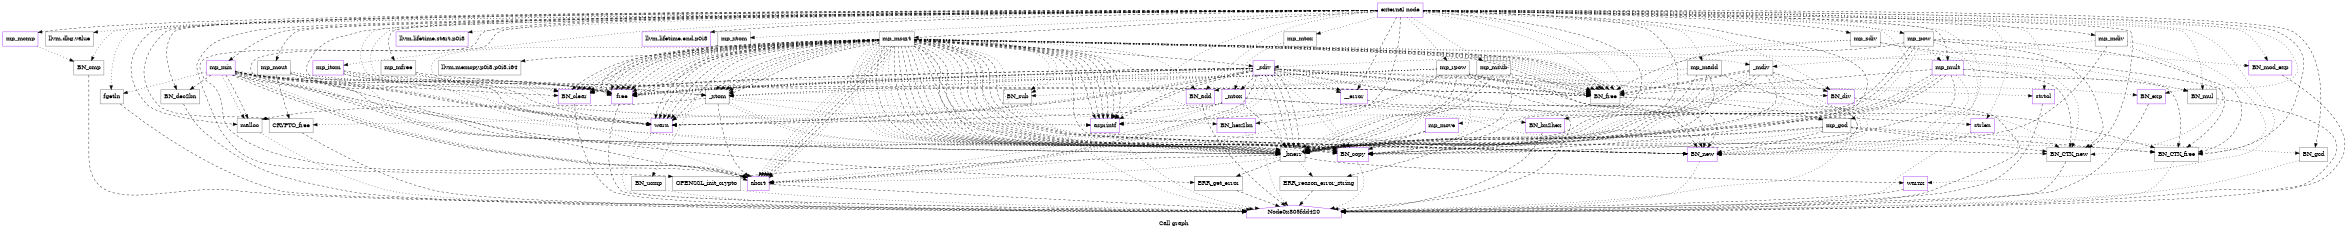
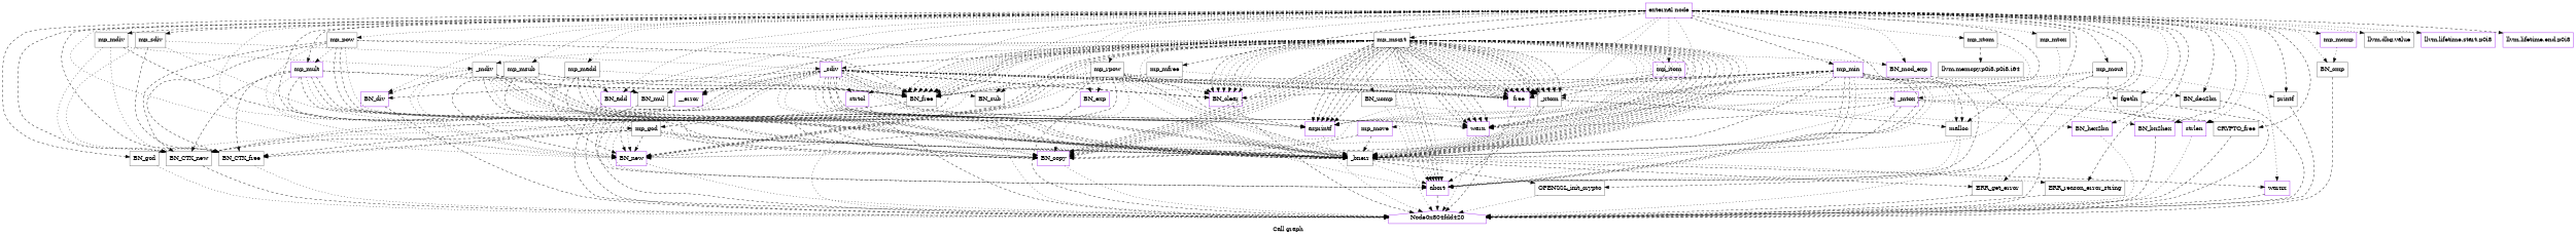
  digraph {
    label="Call graph"
    node [color=gray40 shape=record]
    edge [style=dotted]
    n1 [color=purple label="{external node}"]
    n2 [label="{mp_gcd}"]
    n3 [label="{llvm.dbg.value}"]
    n4 [label="{BN_CTX_new}"]
    n5 [color=purple label="{BN_new}"]
    n6 [label="{BN_gcd}"]
    n7 [color=purple label="{BN_copy}"]
    n8 [label="{BN_free}"]
    n9 [label="{BN_CTX_free}"]
    n10 [label="{OPENSSL_init_crypto}"]
    n11 [label="{ERR_get_error}"]
    n12 [label="{ERR_reason_error_string}"]
    n13 [color=purple label="{warnx}"]
    n14 [color=purple label="{abort}"]
    n15 [color=purple label="{mp_itom}"]
    n16 [color=purple label="{llvm.lifetime.start.p0i8}"]
    n17 [color=purple label="{asprintf}"]
    n18 [color=purple label="{warn}"]
    n19 [color=purple label="{free}"]
    n20 [color=purple label="{llvm.lifetime.end.p0i8}"]
    n21 [label="{malloc}"]
    n22 [color=purple label="{BN_hex2bn}"]
    n23 [label="{mp_madd}"]
    n24 [color=purple label="{BN_add}"]
    n25 [color=purple label="{mp_mcmp}"]
    n26 [label="{BN_cmp}"]
    n27 [label="{mp_mdiv}"]
    n28 [color=purple label="{BN_div}"]
    n29 [label="{mp_mfree}"]
    n30 [color=purple label="{BN_clear}"]
    n31 [color=purple label="{mp_min}"]
    n32 [label="{fgetln}"]
    n33 [label="{BN_dec2bn}"]
    n34 [label="{mp_mout}"]
    n35 [label="{CRYPTO_free}"]
+   n36 [label="{printf}"]
    n37 [color=purple label="{mp_move}"]
    n38 [label="{mp_msqrt}"]
    n39 [label="{BN_mul}"]
    n40 [color=purple label="{__error}"]
    n41 [color=purple label="{strtol}"]
    n42 [color=purple label="{BN_bn2hex}"]
    n43 [color=purple label="{strlen}"]
    n44 [label="{mp_msub}"]
    n45 [label="{mp_mtox}"]
    n46 [color=purple label="{mp_mult}"]
    n47 [label="{mp_pow}"]
    n48 [color=purple label="{BN_mod_exp}"]
    n49 [label="{mp_rpow}"]
    n50 [color=purple label="{BN_exp}"]
    n51 [label="{mp_sdiv}"]
    n52 [label="{mp_xtom}"]
    n53 [label="{_bnerr}"]
-   Node0x804fdd420 [color=purple shape=house label=Node0x805fdd420]
+   Node0x804fdd420 [color=purple shape=house]
    n55 [label="{_xtom}"]
    n56 [label="{_mdiv}"]
    n57 [label="{llvm.memcpy.p0i8.p0i8.i64}"]
    n58 [label="{BN_sub}"]
    n59 [label="{BN_ucmp}"]
    n60 [color=purple label="{_sdiv}"]
    n61 [color=purple label="{_mtox}"]
    n1 -> n2
    n1 -> n3
    n1 -> n4 [style=dashed]
    n1 -> n5
    n1 -> n6 [style=dashed]
    n1 -> n7 [style=dashed]
    n1 -> n8
    n1 -> n9 [style=dashed]
    n1 -> n10 [style=dashed]
    n1 -> n11 [style=dashed]
    n1 -> n12 [style=dashed]
    n1 -> n13
    n1 -> n14 [style=dashed]
    n1 -> n15
    n1 -> n16
    n1 -> n17
    n1 -> n18 [style=dashed]
    n1 -> n19
    n1 -> n20 [style=dashed]
    n1 -> n21 [style=dashed]
    n1 -> n22 [style=dashed]
    n1 -> n23
    n1 -> n24
    n1 -> n25 [style=dashed]
    n1 -> n26
    n1 -> n27 [style=dashed]
    n1 -> n28
    n1 -> n29 [style=dashed]
    n1 -> n30
    n1 -> n31 [style=dashed]
    n1 -> n32
    n1 -> n33 [style=dashed]
    n1 -> n34 [style=dashed]
    n1 -> n35 [style=dashed]
+   n1 -> n36 [style=dashed]
    n1 -> n37
    n1 -> n38 [style=dashed]
    n1 -> n39
    n1 -> n40 [style=dashed]
    n1 -> n41
    n1 -> n42 [style=dashed]
    n1 -> n43
    n1 -> n44
    n1 -> n45
    n1 -> n46 [style=dashed]
    n1 -> n47
    n1 -> n48
    n1 -> n49
    n1 -> n50
    n1 -> n51 [style=dashed]
    n1 -> n52
    n2 -> n4 [style=dashed]
    n2 -> n5 [style=dashed]
    n2 -> n6
    n2 -> n7
    n2 -> n9 [style=dashed]
    n2 -> n53 [style=dashed]
    n2 -> n53
    n2 -> n53
    n4 -> Node0x804fdd420 [style=dashed]
    n5 -> Node0x804fdd420
    n6 -> Node0x804fdd420
    n7 -> Node0x804fdd420
    n8 -> n2 [style=dashed]
    n8 -> Node0x804fdd420
    n9 -> Node0x804fdd420
    n10 -> Node0x804fdd420
    n11 -> Node0x804fdd420 [style=dashed]
    n12 -> Node0x804fdd420 [style=dashed]
    n13 -> Node0x804fdd420 [style=dashed]
    n14 -> Node0x804fdd420 [style=dashed]
-   n15 -> n14
+   n21 -> n14
    n15 -> n17
-   n15 -> n18 [style=dashed]
+   n15 -> n18
    n15 -> n19
    n15 -> n55 [style=dashed]
    n17 -> Node0x804fdd420
    n18 -> Node0x804fdd420
    n19 -> Node0x804fdd420 [style=dashed]
    n21 -> Node0x804fdd420
    n22 -> Node0x804fdd420
    n23 -> n5 [style=dashed]
    n23 -> n7 [style=dashed]
    n23 -> n8
    n23 -> n24
    n23 -> n53 [style=dashed]
    n23 -> n53
    n23 -> n53 [style=dashed]
    n24 -> Node0x804fdd420 [style=dashed]
    n25 -> n26
    n26 -> Node0x804fdd420 [style=dashed]
    n27 -> n4
    n27 -> n9
    n27 -> n53 [style=dashed]
    n27 -> n56
    n28 -> Node0x804fdd420 [style=dashed]
    n29 -> n8 [style=dashed]
    n29 -> n19
    n29 -> n30
    n30 -> Node0x804fdd420 [style=dashed]
    n31 -> n5
    n31 -> n7 [style=dashed]
    n31 -> n8 [style=dashed]
    n31 -> n14 [style=dashed]
    n31 -> n14 [style=dashed]
    n31 -> n14
    n31 -> n18 [style=dashed]
    n31 -> n18 [style=dashed]
    n31 -> n18
    n31 -> n19
    n31 -> n19 [style=dashed]
    n31 -> n21
    n31 -> n21 [style=dashed]
    n31 -> n30 [style=dashed]
    n31 -> n32
    n31 -> n33 [style=dashed]
    n31 -> n53 [style=dashed]
    n31 -> n53 [style=dashed]
    n31 -> n53
    n32 -> Node0x804fdd420 [style=dashed]
    n33 -> Node0x804fdd420 [style=dashed]
    n34 -> n14 [style=dashed]
    n34 -> n17
    n34 -> n18
    n34 -> n19
    n34 -> n35 [style=dashed]
+   n34 -> n36
    n34 -> n53
    n35 -> Node0x804fdd420 [style=dashed]
+   n36 -> Node0x804fdd420 [style=dashed]
    n37 -> n7 [style=dashed]
    n37 -> n53 [style=dashed]
    n38 -> n4 [style=dashed]
    n38 -> n5 [style=dashed]
    n38 -> n5 [style=dashed]
    n38 -> n5 [style=dashed]
    n38 -> n5
    n38 -> n7 [style=dashed]
    n38 -> n7 [style=dashed]
    n38 -> n7
    n38 -> n7 [style=dashed]
    n38 -> n7 [style=dashed]
    n38 -> n7 [style=dashed]
    n38 -> n7
    n38 -> n8 [style=dashed]
    n38 -> n8
    n38 -> n8
    n38 -> n8
    n38 -> n8
    n38 -> n8
    n38 -> n8
    n38 -> n8 [style=dashed]
    n38 -> n8 [style=dashed]
    n38 -> n8
    n38 -> n9
    n38 -> n14
    n38 -> n14
    n38 -> n14
    n38 -> n14 [style=dashed]
    n38 -> n14 [style=dashed]
    n38 -> n14
    n38 -> n17 [style=dashed]
    n38 -> n17 [style=dashed]
    n38 -> n17 [style=dashed]
    n38 -> n17 [style=dashed]
    n38 -> n17 [style=dashed]
    n38 -> n17 [style=dashed]
    n38 -> n18 [style=dashed]
    n38 -> n18 [style=dashed]
    n38 -> n18
    n38 -> n18 [style=dashed]
    n38 -> n18
    n38 -> n18 [style=dashed]
    n38 -> n19 [style=dashed]
    n38 -> n19 [style=dashed]
    n38 -> n19 [style=dashed]
    n38 -> n19
    n38 -> n19 [style=dashed]
    n38 -> n19
    n38 -> n19 [style=dashed]
    n38 -> n19
    n38 -> n19
    n38 -> n19 [style=dashed]
    n38 -> n19 [style=dashed]
    n38 -> n19 [style=dashed]
    n38 -> n24
    n38 -> n30 [style=dashed]
    n38 -> n30
    n38 -> n30
    n38 -> n30 [style=dashed]
    n38 -> n30
    n38 -> n30
    n38 -> n39
    n38 -> n53
    n38 -> n53
    n38 -> n53
    n38 -> n53
    n38 -> n53 [style=dashed]
    n38 -> n53
    n38 -> n53
    n38 -> n53 [style=dashed]
    n38 -> n53 [style=dashed]
    n38 -> n53 [style=dashed]
    n38 -> n53 [style=dashed]
    n38 -> n53 [style=dashed]
    n38 -> n53
    n38 -> n53 [style=dashed]
    n38 -> n53 [style=dashed]
    n38 -> n53
    n38 -> n55 [style=dashed]
    n38 -> n55
    n38 -> n55 [style=dashed]
    n38 -> n55
    n38 -> n55
    n38 -> n55 [style=dashed]
    n38 -> n56
    n38 -> n58
    n38 -> n58
    n38 -> n59
    n38 -> n60 [style=dashed]
    n39 -> Node0x804fdd420 [style=dashed]
    n40 -> Node0x804fdd420 [style=dashed]
    n41 -> Node0x804fdd420 [style=dashed]
    n42 -> Node0x804fdd420 [style=dashed]
    n43 -> Node0x804fdd420
    n44 -> n5 [style=dashed]
    n44 -> n7 [style=dashed]
    n44 -> n8 [style=dashed]
    n44 -> n53 [style=dashed]
    n44 -> n53
    n44 -> n53 [style=dashed]
    n44 -> n58
    n45 -> n61
    n46 -> n4 [style=dashed]
    n46 -> n5
    n46 -> n7 [style=dashed]
    n46 -> n8 [style=dashed]
    n46 -> n9 [style=dashed]
    n46 -> n39
    n46 -> n53 [style=dashed]
    n46 -> n53
    n46 -> n53 [style=dashed]
    n46 -> n53 [style=dashed]
    n47 -> n4 [style=dashed]
    n47 -> n5
    n47 -> n8 [style=dashed]
    n47 -> n9 [style=dashed]
    n47 -> n46
    n47 -> n48
    n47 -> n53 [style=dashed]
    n47 -> n53 [style=dashed]
    n47 -> n53
    n48 -> Node0x804fdd420 [style=dashed]
    n49 -> n4
    n49 -> n5 [style=dashed]
    n49 -> n7
    n49 -> n8
    n49 -> n8
    n49 -> n9 [style=dashed]
    n49 -> n14
    n49 -> n17 [style=dashed]
    n49 -> n19
    n49 -> n19
    n49 -> n30
    n49 -> n50
    n49 -> n53
    n49 -> n53
    n49 -> n53 [style=dashed]
    n49 -> n55
    n50 -> Node0x804fdd420 [style=dashed]
    n51 -> n4
    n51 -> n9 [style=dashed]
    n51 -> n53
    n51 -> n60
    n52 -> n55
    n52 -> n57 [style=dashed]
    n53 -> n10 [style=dashed]
    n53 -> n11 [style=dashed]
    n53 -> n12
    n53 -> n13 [style=dashed]
    n53 -> n14
    n55 -> n5
    n55 -> n14 [style=dashed]
-   n55 -> n18
+   n59 -> n18
    n55 -> n21 [style=dashed]
    n55 -> n22
    n55 -> n53
    n55 -> n53
    n56 -> n5
    n56 -> n5
    n56 -> n7 [style=dashed]
    n56 -> n7
    n56 -> n8 [style=dashed]
    n56 -> n8 [style=dashed]
    n56 -> n28 [style=dashed]
    n56 -> n53
    n56 -> n53
    n56 -> n53 [style=dashed]
    n56 -> n53 [style=dashed]
    n58 -> Node0x804fdd420
    n59 -> Node0x804fdd420
    n60 -> n5 [style=dashed]
    n60 -> n5
    n60 -> n7
    n60 -> n7
    n60 -> n8
    n60 -> n8
    n60 -> n8
    n60 -> n8 [style=dashed]
    n60 -> n14 [style=dashed]
    n60 -> n14
    n60 -> n14
    n60 -> n17 [style=dashed]
    n60 -> n17 [style=dashed]
    n60 -> n18
    n60 -> n18
    n60 -> n18 [style=dashed]
    n60 -> n19
    n60 -> n19
    n60 -> n19 [style=dashed]
    n60 -> n19
    n60 -> n19
    n60 -> n28 [style=dashed]
    n60 -> n30 [style=dashed]
    n60 -> n30 [style=dashed]
    n60 -> n40
    n60 -> n40
    n60 -> n41
    n60 -> n53
    n60 -> n53 [style=dashed]
    n60 -> n53 [style=dashed]
    n60 -> n53 [style=dashed]
    n60 -> n55
    n60 -> n55
    n60 -> n61 [style=dashed]
    n61 -> n14
    n61 -> n17
    n61 -> n18 [style=dashed]
    n61 -> n35
    n61 -> n42
    n61 -> n43 [style=dashed]
    n61 -> n53 [style=dashed]
  }
